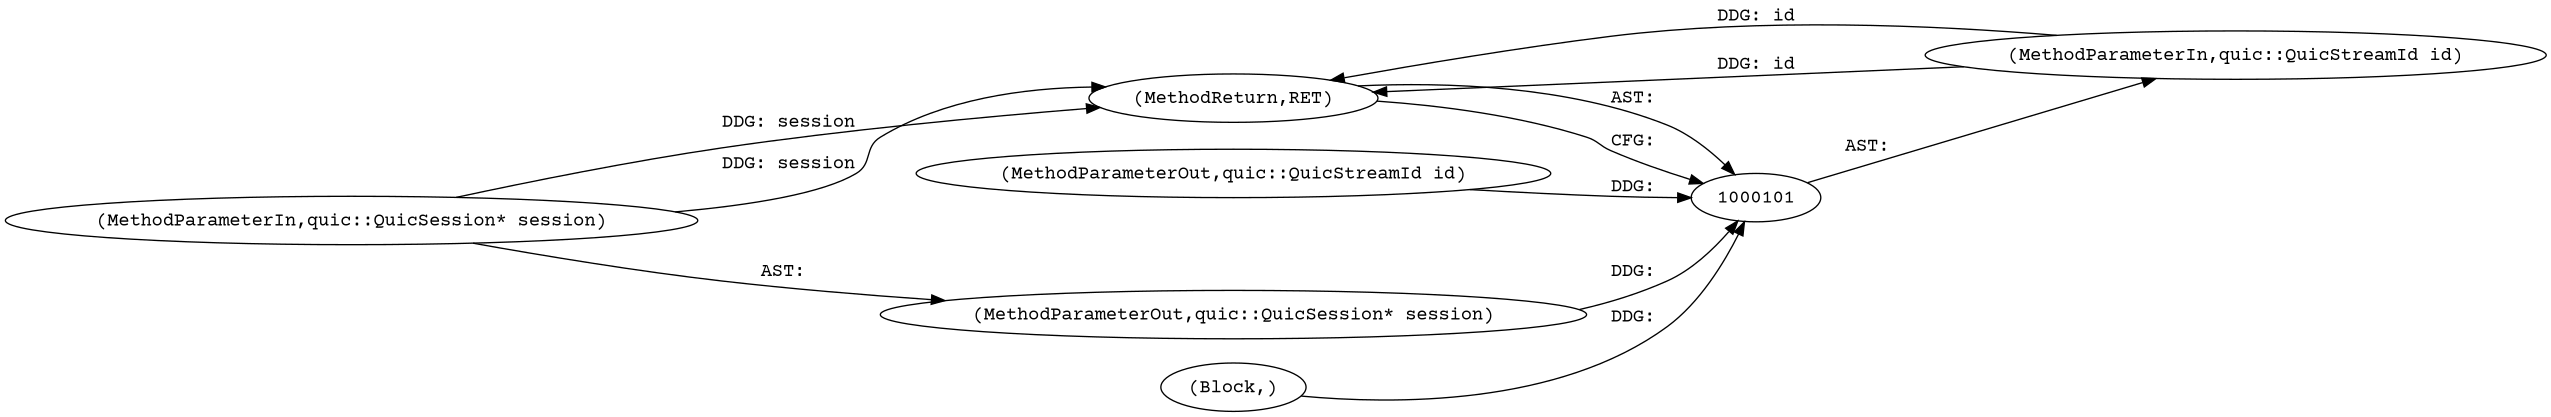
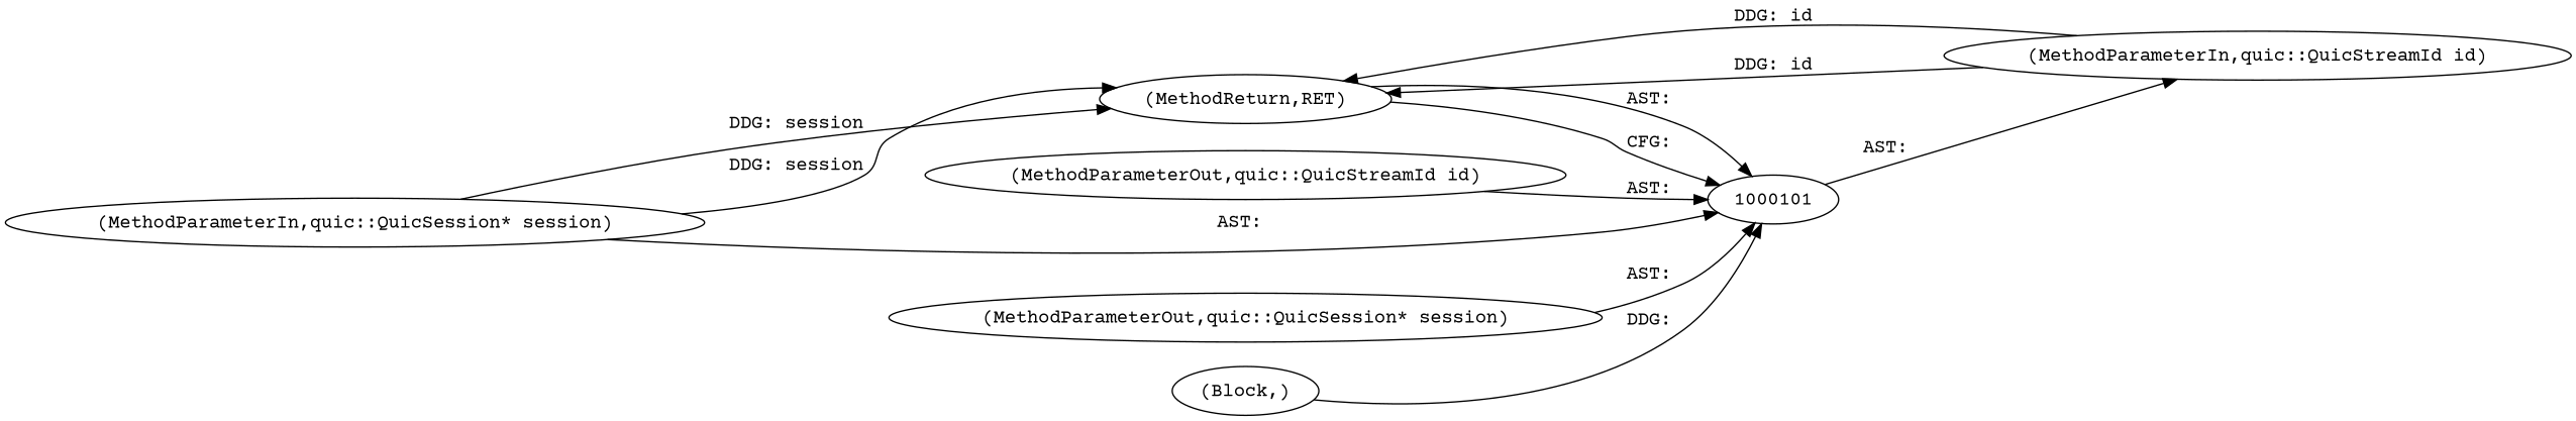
  digraph {
    fontname="Courier Prime"
    rankdir=LR
    node [fontname="Courier Prime"]
    edge [fontname="Courier Prime"]
    n1 [label="(MethodReturn,RET)"]
    1000101
    n3 [label="(MethodParameterIn,quic::QuicStreamId id)"]
    n4 [label="(MethodParameterOut,quic::QuicStreamId id)"]
    n5 [label="(MethodParameterIn,quic::QuicSession* session)"]
    n6 [label="(MethodParameterOut,quic::QuicSession* session)"]
    n7 [label="(Block,)"]
    n1 -> 1000101 [label="AST: "]
    n1 -> 1000101 [label="CFG: "]
    1000101 -> n3 [label="AST: "]
    n3 -> n1 [label="DDG: id"]
    n3 -> n1 [label="DDG: id"]
-   n4 -> 1000101 [label="DDG: "]
+   n4 -> 1000101 [label="AST: "]
    n5 -> n1 [label="DDG: session"]
    n5 -> n1 [label="DDG: session"]
-   n5 -> n6 [label="AST: "]
-   n6 -> 1000101 [label="DDG: "]
+   n5 -> 1000101 [label="AST: "]
+   n6 -> 1000101 [label="AST: "]
    n7 -> 1000101 [label="DDG: "]
  }
